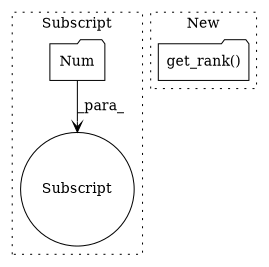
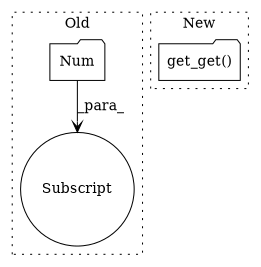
  digraph {
    node [shape=folder]
    n1 [a=63 l="18,0" label=Subscript s="95122,0" shape=circle]
    n2 [a=76 l=1 label=Num s=95138]
-   n3 [a=75 l=42 label="get_rank()" s=95525]
+   n3 [a=75 l=42 label="get_get()" s=95525]
    subgraph cluster_1 {
-     label=Subscript
+     label=Old
      style=dotted
      n1
      n2
    }
    subgraph cluster_2 {
      label=New
      style=dotted
      n3
    }
    n2 -> n1 [label=_para_ arrowhead=vee]
  }
